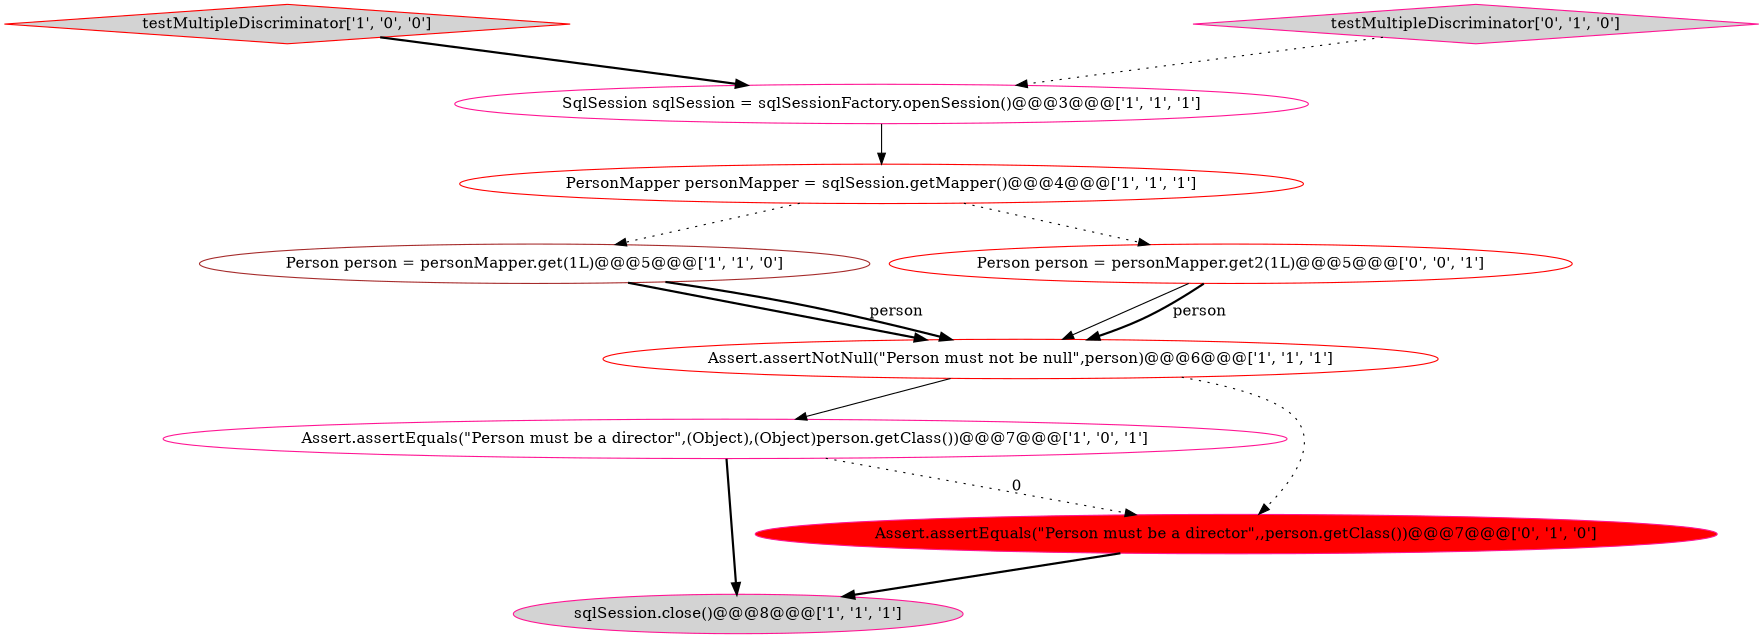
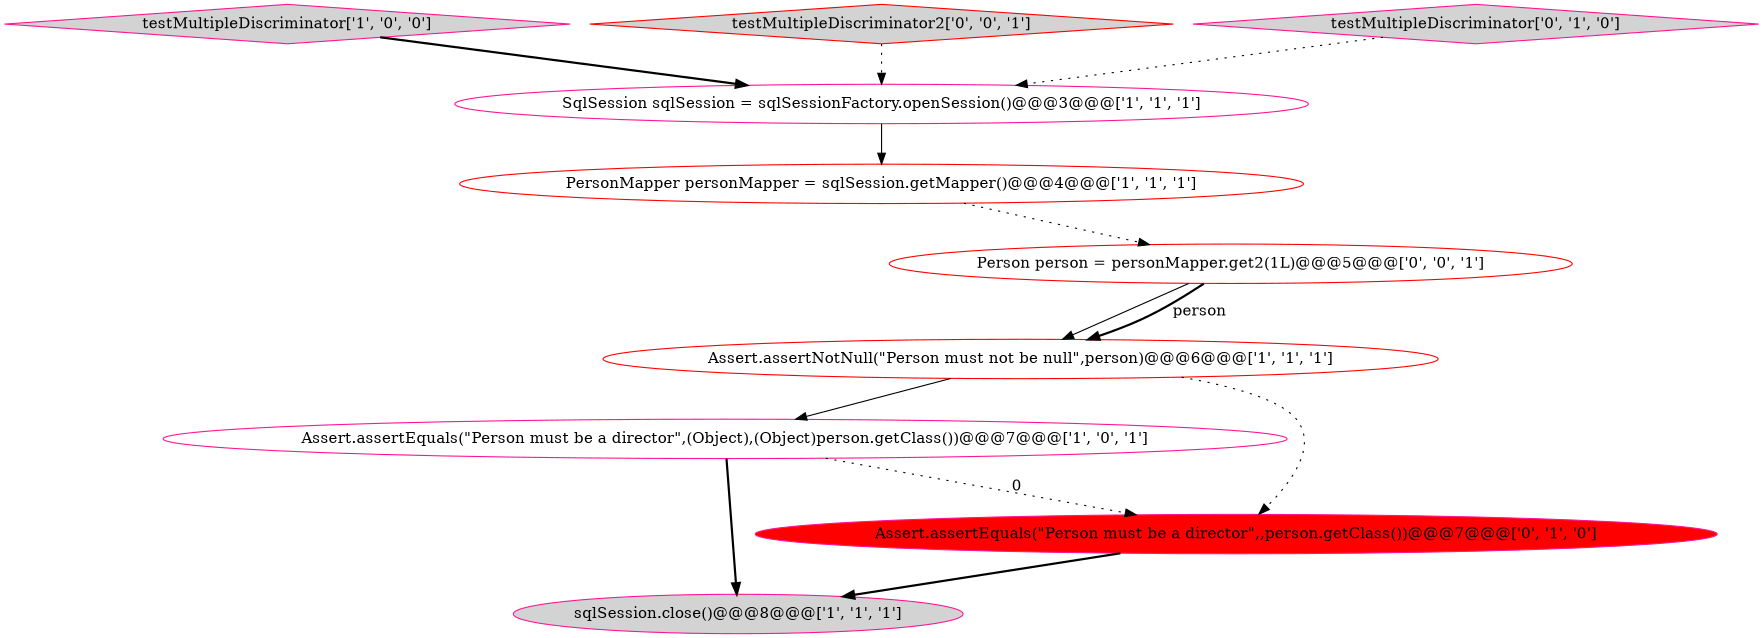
  digraph {
    node [color=red fillcolor=white shape=ellipse style=filled]
    edge [style=dotted]
    n1 [label="PersonMapper personMapper = sqlSession.getMapper()@@@4@@@['1', '1', '1']"]
-   n2 [color=brown label="Person person = personMapper.get(1L)@@@5@@@['1', '1', '0']"]
    n3 [label="Person person = personMapper.get2(1L)@@@5@@@['0', '0', '1']"]
    n4 [label="Assert.assertNotNull(\"Person must not be null\",person)@@@6@@@['1', '1', '1']"]
    n5 [color=deeppink label="Assert.assertEquals(\"Person must be a director\",(Object),(Object)person.getClass())@@@7@@@['1', '0', '1']"]
    n6 [color=deeppink fillcolor=red label="Assert.assertEquals(\"Person must be a director\",,person.getClass())@@@7@@@['0', '1', '0']"]
    n7 [color=deeppink fillcolor=lightgray label="sqlSession.close()@@@8@@@['1', '1', '1']"]
-   n8 [fillcolor=lightgray label="testMultipleDiscriminator['1', '0', '0']" shape=diamond]
+   n8 [color=deeppink fillcolor=lightgray label="testMultipleDiscriminator['1', '0', '0']" shape=diamond]
    n9 [color=deeppink label="SqlSession sqlSession = sqlSessionFactory.openSession()@@@3@@@['1', '1', '1']"]
+   n10 [fillcolor=lightgray label="testMultipleDiscriminator2['0', '0', '1']" shape=diamond]
    n11 [color=deeppink fillcolor=lightgray label="testMultipleDiscriminator['0', '1', '0']" shape=diamond]
-   n1 -> n2
    n1 -> n3
-   n2 -> n4 [style=bold]
-   n2 -> n4 [label=person style=bold]
    n3 -> n4 [style=solid]
    n3 -> n4 [label=person style=bold]
    n4 -> n5 [style=solid]
    n4 -> n6
    n5 -> n6 [label=0]
    n5 -> n7 [style=bold]
    n6 -> n7 [style=bold]
    n8 -> n9 [style=bold]
    n9 -> n1 [style=solid]
+   n10 -> n9
    n11 -> n9
  }
